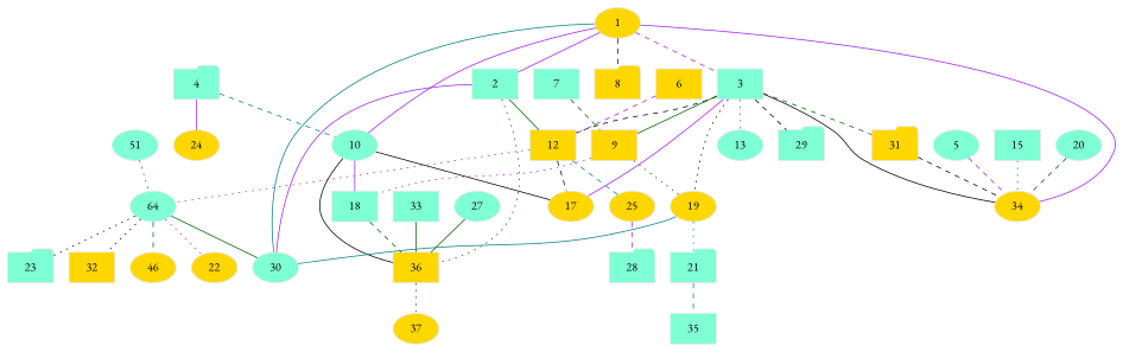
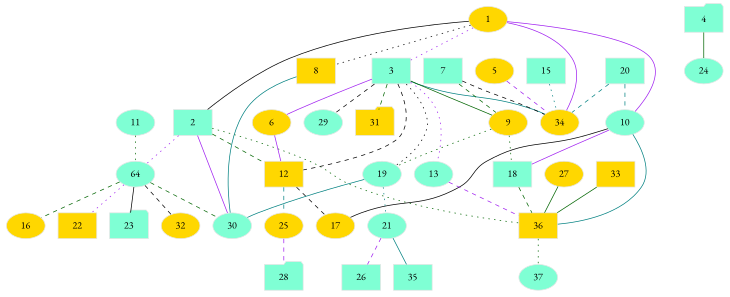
  graph {
    fontname="EB Garamond"
    node [color=gray90 fillcolor=aquamarine fontname="EB Garamond" shape=ellipse style=filled]
    edge [color=darkgreen fontname="EB Garamond" style=dashed weight=1.0]
    1 [fillcolor=gold]
    2 [shape=box]
    3 [shape=box]
-   8 [fillcolor=gold shape=folder]
+   8 [fillcolor=gold shape=box]
    10
    30
    34 [fillcolor=gold]
    12 [fillcolor=gold shape=box]
    n9 [label=64]
    36 [fillcolor=gold shape=box]
-   6 [fillcolor=gold shape=box]
-   9 [fillcolor=gold shape=box]
+   6 [fillcolor=gold]
+   9 [fillcolor=gold]
    13
-   19 [fillcolor=gold]
-   29 [shape=folder]
+   19
+   29
    31 [fillcolor=gold shape=folder]
    18 [shape=box]
    17 [fillcolor=gold]
    25 [fillcolor=gold]
-   16 [fillcolor=gold label=46]
-   22 [fillcolor=gold]
+   16 [fillcolor=gold]
+   22 [fillcolor=gold shape=box]
    23 [shape=folder]
-   32 [fillcolor=gold shape=box]
-   37 [fillcolor=gold]
-   21 [shape=folder]
+   32 [fillcolor=gold]
+   37
+   21
    4 [shape=folder]
-   24 [fillcolor=gold]
-   5
+   24
+   5 [fillcolor=gold]
    7 [shape=box]
-   11 [label=51]
+   11
    28 [shape=folder]
    15 [shape=box]
+   26 [shape=box]
    35 [shape=box]
-   20
-   27
-   33 [shape=box]
-   1 -- 2 [color=purple style=solid]
-   1 -- 3 [color=purple]
-   1 -- 8 [color=black]
+   20 [shape=box]
+   27 [fillcolor=gold]
+   33 [fillcolor=gold shape=box]
+   1 -- 2 [color=black style=solid]
+   1 -- 3 [color=purple style=dotted]
+   1 -- 8 [color=black style=dotted]
    1 -- 10 [color=purple style=solid]
-   1 -- 30 [color=teal style=solid]
+   8 -- 30 [color=teal style=solid]
    1 -- 34 [color=purple style=solid weight=2.0]
    2 -- 30 [color=purple style=solid]
-   2 -- 12 [style=solid]
-   12 -- n9 [color=purple style=dotted]
+   2 -- 12
+   2 -- n9 [color=purple style=dotted]
    2 -- 36 [style=dotted]
-   3 -- 34 [color=black style=solid]
+   3 -- 34 [color=teal style=solid]
    3 -- 12 [color=black]
-   3 -- 17 [color=purple style=solid]
+   3 -- 6 [color=purple style=solid]
    3 -- 9 [style=solid]
    3 -- 13 [color=purple style=dotted]
    3 -- 19 [color=black style=dotted]
    3 -- 29 [color=black]
    3 -- 31
-   10 -- 36 [color=black style=solid]
+   10 -- 36 [color=teal style=solid]
    10 -- 18 [color=purple style=solid]
    10 -- 17 [color=black style=solid]
    12 -- 17 [color=black]
    12 -- 25 [color=teal]
-   n9 -- 30 [style=solid]
+   n9 -- 30
    n9 -- 16
    n9 -- 22 [color=purple style=dotted]
-   n9 -- 23 [color=black style=dotted]
-   n9 -- 32 [color=black style=dotted]
+   n9 -- 23 [color=black style=solid]
+   n9 -- 32 [color=black]
    36 -- 37 [style=dotted]
-   6 -- 12 [color=purple]
+   6 -- 12 [color=purple style=solid]
    9 -- 19 [style=dotted]
-   9 -- 18 [color=purple style=dotted weight=2.0]
+   9 -- 18 [style=dotted weight=2.0]
+   13 -- 36 [color=purple]
    19 -- 30 [color=teal style=solid]
    19 -- 21 [color=teal style=dotted]
    18 -- 36
    25 -- 28 [color=purple]
-   21 -- 35 [color=teal]
-   4 -- 10 [color=teal]
-   4 -- 24 [color=purple style=solid]
+   21 -- 26 [color=purple]
+   21 -- 35 [color=teal style=solid]
+   20 -- 10 [color=teal]
+   4 -- 24 [style=solid]
    5 -- 34 [color=purple]
-   31 -- 34 [color=black]
+   7 -- 34 [color=black]
    7 -- 9
    11 -- n9 [style=dotted]
    15 -- 34 [color=teal style=dotted]
-   20 -- 34
+   20 -- 34 [color=teal]
    27 -- 36 [style=solid]
    33 -- 36 [style=solid]
  }
